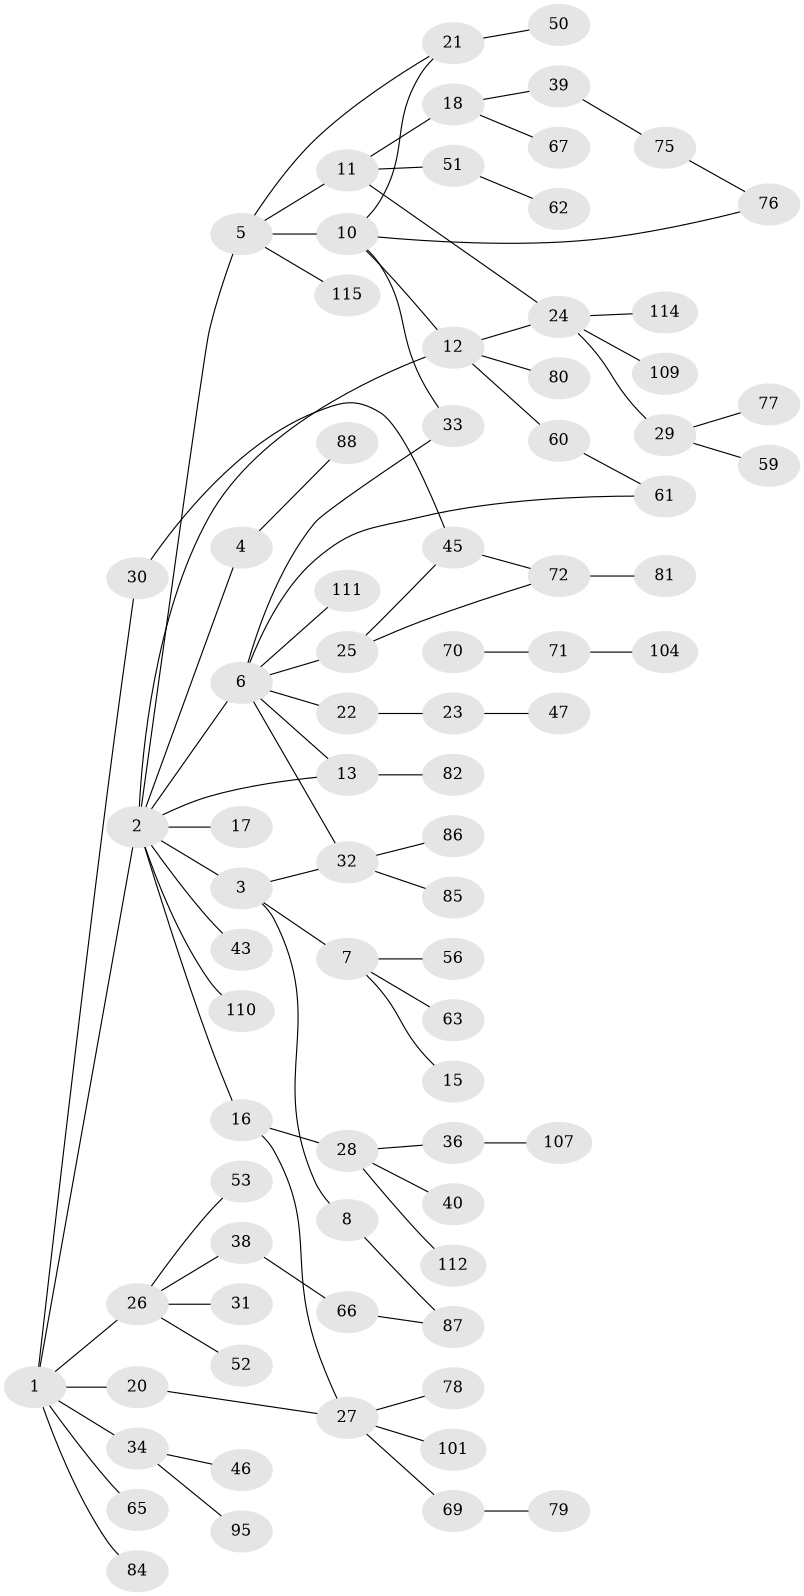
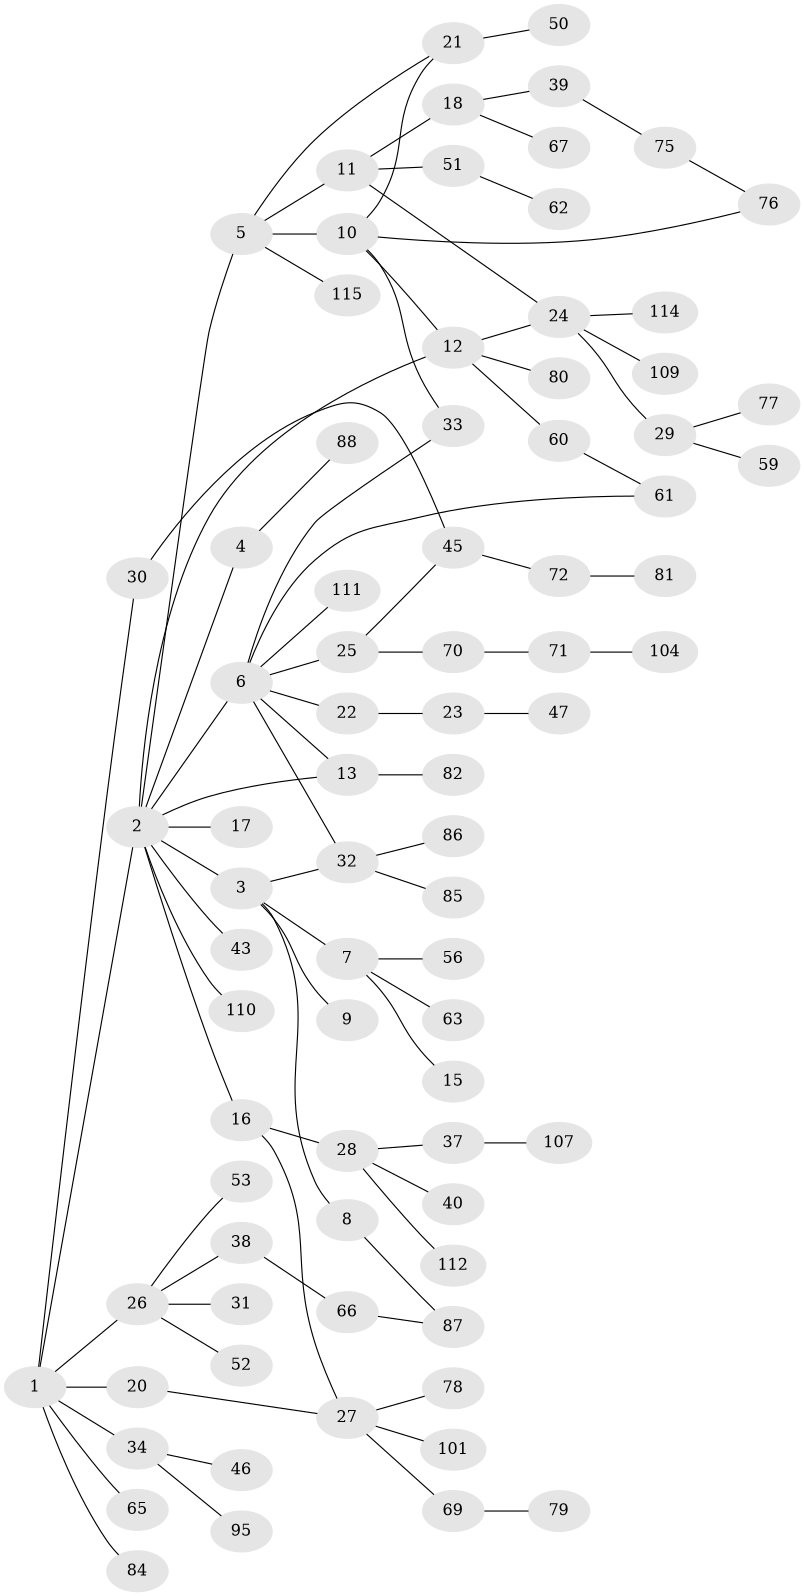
  graph {
    rankdir=LR
    node [color=gray90 style=filled]
    1
    2
    20
    26
    30
    34
    65
    84 [super="+94"]
    3
    4
    5
    6 [super="+19"]
    12 [super="+36"]
    13 [super="+44"]
    16 [super="+74"]
    17
    43 [super="+96"]
    110
    27 [super="+54"]
    31 [super="+100"]
    38
    52 [super="+57"]
    53
    45
    46
    95
    7
    8 [super="+48+73"]
+   9
    32 [super="+91"]
    88
    10 [super="+41+42+92"]
    11 [super="+14"]
    21 [super="+55"]
    115
    22
    25 [super="+83"]
    33
    61
    111
    24
    60
    80
    82
    28
    15 [super="+35"]
    56
    63
    87 [super="+113"]
    85
    86 [super="+103"]
    76
    18 [super="+102"]
    51
    50
    23
    70
    39
    67
    29 [super="+68+89"]
    109
    114
    n63 [label=62]
    69
    78
    101
-   37 [super="+90" label=36]
+   37 [super="+90"]
    40
    112
    75
    47 [super="+49"]
    59
    77
    72
    71
    66
    79
    107
    81
    104
    1 -- 2
    1 -- 20
    1 -- 26
    1 -- 30
    1 -- 34
    1 -- 65
    1 -- 84
    2 -- 3
    2 -- 4
    2 -- 5
    2 -- 6
    2 -- 12
    2 -- 13
    2 -- 16
    2 -- 17
    2 -- 43
    2 -- 110
    20 -- 27
    26 -- 31
    26 -- 38
    26 -- 52
    26 -- 53
    30 -- 45
    34 -- 46
    34 -- 95
    3 -- 7
    3 -- 8
+   3 -- 9
    3 -- 32
    4 -- 88
    5 -- 10
    5 -- 11
    5 -- 21
    5 -- 115
    6 -- 13
    6 -- 32
    6 -- 22
    6 -- 25
    6 -- 33
    6 -- 61
    6 -- 111
    12 -- 24
    12 -- 60
    12 -- 80
    13 -- 82
    16 -- 27
    16 -- 28
    27 -- 69
    27 -- 78
    27 -- 101
    38 -- 66
    45 -- 72
    7 -- 15
    7 -- 56
    7 -- 63
    8 -- 87
    32 -- 85
    32 -- 86
    10 -- 12
    10 -- 21
    10 -- 33
    10 -- 76
    11 -- 24
    11 -- 18
    11 -- 51
    21 -- 50
    22 -- 23
    25 -- 45
-   25 -- 72
+   25 -- 70
    24 -- 29
    24 -- 109
    24 -- 114
    60 -- 61
    28 -- 37
    28 -- 40
    28 -- 112
    18 -- 39
    18 -- 67
    51 -- n63
    23 -- 47
    70 -- 71
    39 -- 75
    29 -- 59
    29 -- 77
    69 -- 79
    37 -- 107
    75 -- 76
    72 -- 81
    71 -- 104
    66 -- 87
  }
